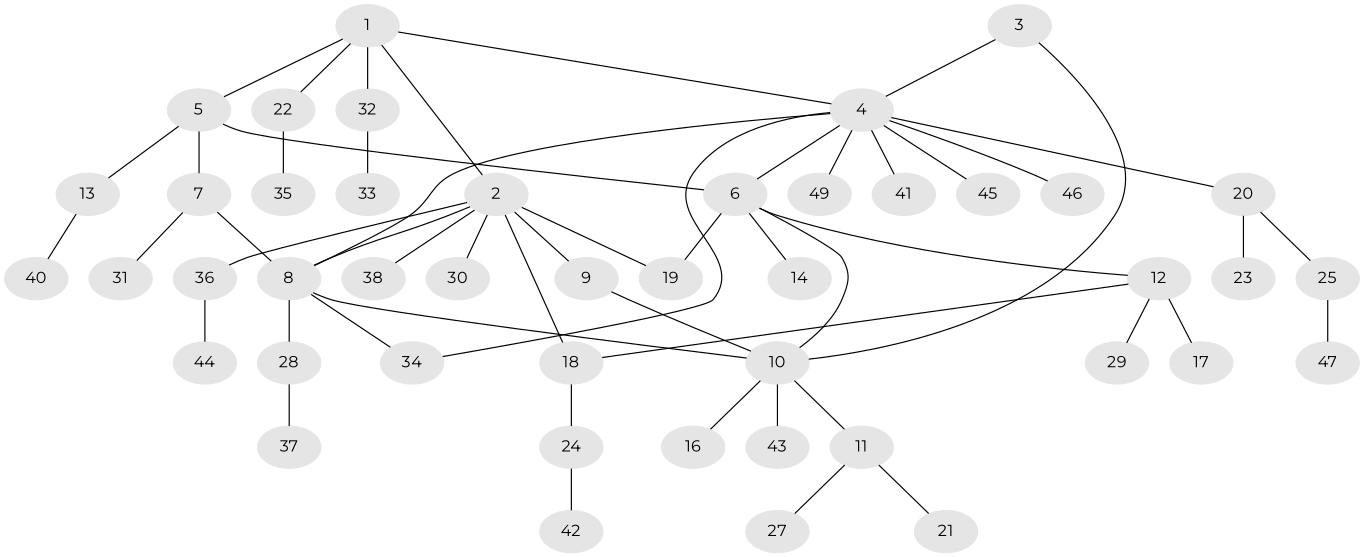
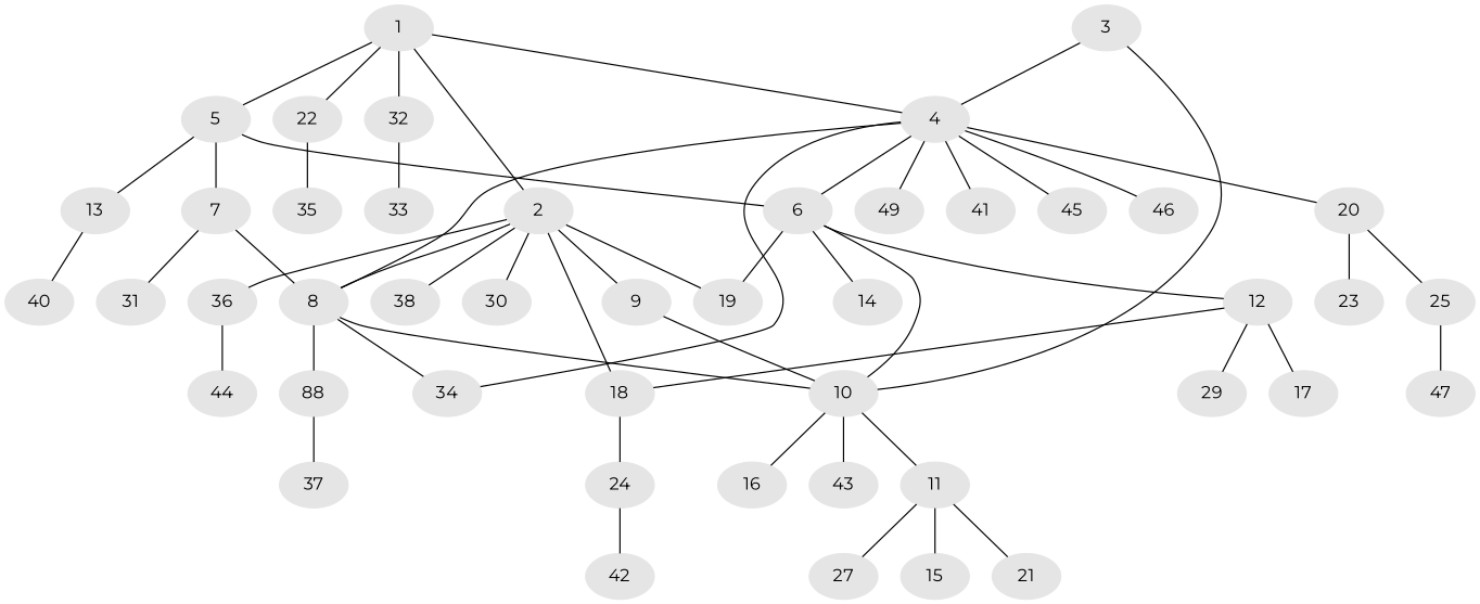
  graph {
    fontname=Montserrat
    node [color=gray90 fontname=Montserrat style=filled]
    edge [fontname=Montserrat]
    1
    2
    4
    5
    22
    32
    8
    9
    18
    19
    30
    36
    38
    6
    20
    34
    n17 [label=49]
    41
    45
    46
    7
    13
    35
    33
    10
-   28
+   28 [label=88]
    24
    44
    3
    11
    16
    43
    12
    14
    23
    25
    31
    40
    17
    29
    37
+   15
    21
    27
    42
    47
    1 -- 2
    1 -- 4
    1 -- 5
    1 -- 22
    1 -- 32
    2 -- 8
    2 -- 9
    2 -- 18
    2 -- 19
    2 -- 30
    2 -- 36
    2 -- 38
    4 -- 8
    4 -- 6
    4 -- 20
    4 -- 34
    4 -- n17
    4 -- 41
    4 -- 45
    4 -- 46
    5 -- 6
    5 -- 7
    5 -- 13
    22 -- 35
    32 -- 33
    8 -- 34
    8 -- 10
    8 -- 28
    9 -- 10
    18 -- 24
    36 -- 44
    6 -- 19
    6 -- 10
    6 -- 12
    6 -- 14
    20 -- 23
    20 -- 25
    7 -- 8
    7 -- 31
    13 -- 40
    10 -- 11
    10 -- 16
    10 -- 43
    28 -- 37
    24 -- 42
    3 -- 4
    3 -- 10
+   11 -- 15
    11 -- 21
    11 -- 27
    12 -- 18
    12 -- 17
    12 -- 29
    25 -- 47
  }
